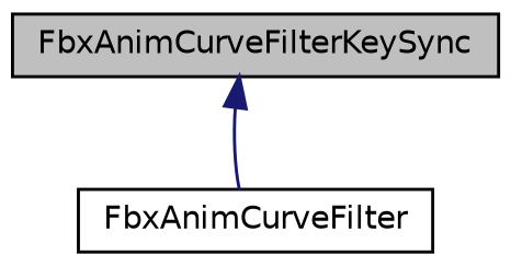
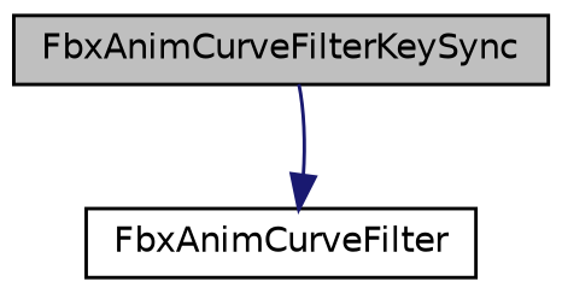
  digraph {
    node [color=black fontname=Helvetica fontsize=10 shape=record style=filled]
    n1 [fillcolor=grey75 fontcolor=black height=0.2 label=FbxAnimCurveFilterKeySync width=0.4]
    n2 [fillcolor=white height=0.2 label=FbxAnimCurveFilter width=0.4]
-   n1 -> n2 [color=midnightblue dir=back fontname=Helvetica fontsize=10 labelfontname=Helvetica labelfontsize=10 style=solid]
+   n2 -> n1 [color=midnightblue dir=back fontname=Helvetica fontsize=10 labelfontname=Helvetica labelfontsize=10 style=solid]
  }
